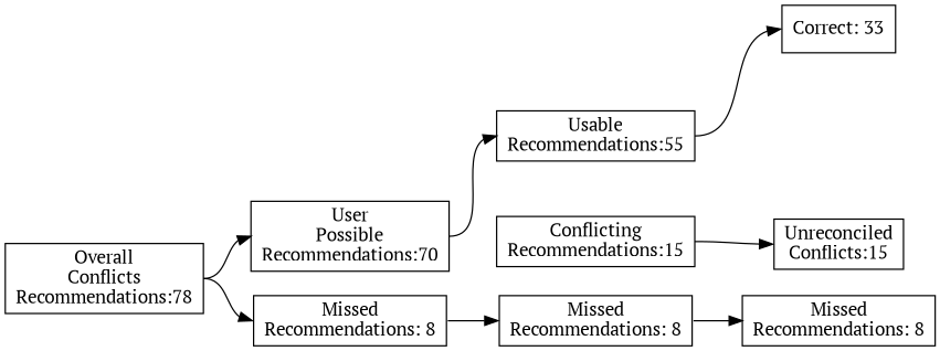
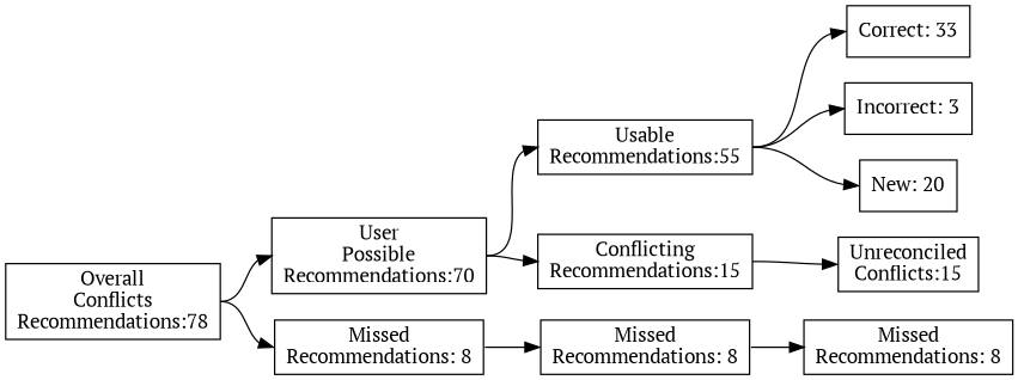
  digraph {
    fontname="PT Serif"
    rankdir=LR
    node [fontname="PT Serif" shape=box]
    edge [fontname="PT Serif" headport=w tailport=e]
    n1 [label="Overall\nConflicts\nRecommendations:78"]
    n2 [label="User\nPossible\nRecommendations:70"]
    n3 [label="Missed\nRecommendations: 8"]
    n4 [label="Usable\nRecommendations:55"]
    n5 [label="Conflicting\nRecommendations:15"]
    n6 [label="Missed\nRecommendations: 8"]
    n7 [label="Correct: 33"]
+   n8 [label="Incorrect: 3"]
+   n9 [label="New: 20"]
    n10 [label="Unreconciled\nConflicts:15"]
    n11 [label="Missed\nRecommendations: 8"]
    n1 -> n2
    n1 -> n3
    n2 -> n4
+   n2 -> n5
    n3 -> n6
    n4 -> n7
+   n4 -> n8
+   n4 -> n9
    n5 -> n10
    n6 -> n11
  }
